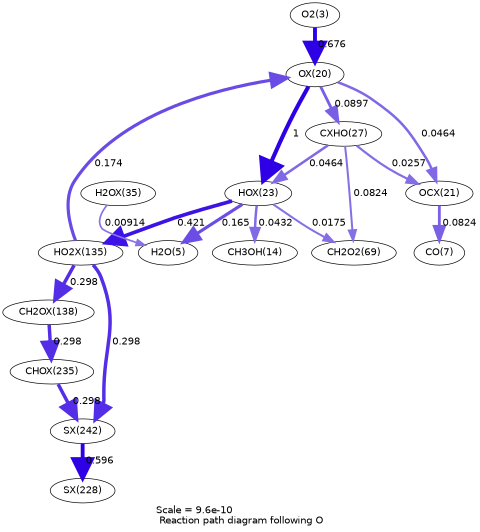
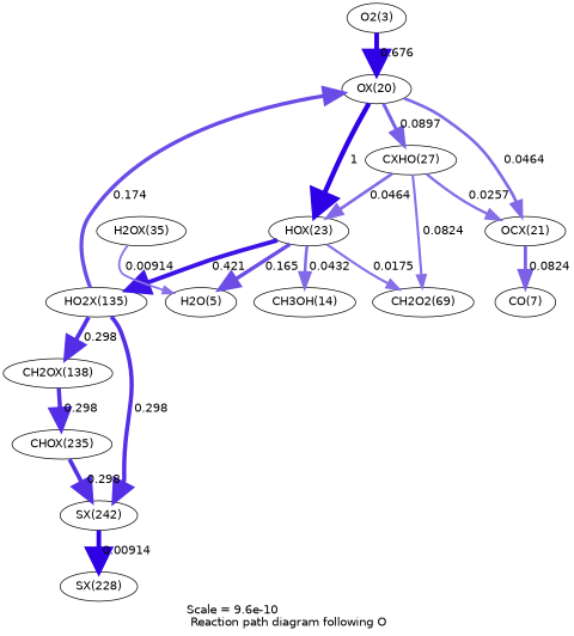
  digraph {
    fontname=Helvetica
    label="Scale = 9.6e-10\l Reaction path diagram following O"
    node [fontname=Helvetica]
    edge [arrowsize=2.54 color="0.7, 0.798, 0.9" fontname=Helvetica penwidth=5.09]
    n1 [label="O2(3)"]
    n2 [label="OX(20)"]
    n3 [label="HOX(23)"]
    n4 [label="CXHO(27)"]
    n5 [label="OCX(21)"]
    n6 [label="HO2X(135)"]
    n7 [label="CH3OH(14)"]
    n8 [label="H2O(5)"]
    n9 [label="CH2O2(69)"]
    n10 [label="CO(7)"]
    n11 [label="CH2OX(138)"]
    n12 [label="SX(242)"]
    n13 [label="CHOX(235)"]
    n14 [label="SX(228)"]
    n15 [label="H2OX(35)"]
    n1 -> n2 [arrowsize=2.85 color="0.7, 1.18, 0.9" label=" 0.676" penwidth=5.7]
    n2 -> n3 [arrowsize=3 color="0.7, 1.5, 0.9" label=" 1" penwidth=6]
    n2 -> n4 [arrowsize=2.09 color="0.7, 0.59, 0.9" label=" 0.0897" penwidth=4.18]
    n2 -> n5 [arrowsize=1.84 color="0.7, 0.546, 0.9" label=" 0.0464" penwidth=3.68]
    n3 -> n6 [arrowsize=2.67 color="0.7, 0.921, 0.9" label=" 0.421" penwidth=5.35]
    n3 -> n7 [arrowsize=1.81 color="0.7, 0.543, 0.9" label=" 0.0432" penwidth=3.63]
    n3 -> n8 [arrowsize=2.32 color="0.7, 0.665, 0.9" label=" 0.165" penwidth=4.64]
    n3 -> n9 [arrowsize=1.47 color="0.7, 0.518, 0.9" label=" 0.0175" penwidth=2.95]
    n4 -> n3 [arrowsize=1.84 color="0.7, 0.546, 0.9" label=" 0.0464" penwidth=3.68]
    n4 -> n5 [arrowsize=1.62 color="0.7, 0.526, 0.9" label=" 0.0257" penwidth=3.24]
    n4 -> n9 [arrowsize=1.47 color="0.7, 0.518, 0.9" label=" 0.0824" penwidth=2.95]
    n5 -> n10 [arrowsize=2.06 color="0.7, 0.582, 0.9" label=" 0.0824" penwidth=4.12]
    n6 -> n2 [arrowsize=2.34 color="0.7, 0.674, 0.9" label=" 0.174" penwidth=4.68]
    n6 -> n11 [label=" 0.298"]
    n6 -> n12 [label=" 0.298"]
    n11 -> n13 [label=" 0.298"]
-   n12 -> n14 [arrowsize=2.8 color="0.7, 1.1, 0.9" label=" 0.596" penwidth=5.61]
+   n12 -> n14 [arrowsize=2.8 color="0.7, 1.1, 0.9" label=" 0.00914" penwidth=5.61]
    n13 -> n12 [label=" 0.298"]
    n15 -> n8 [arrowsize=1.23 color="0.7, 0.509, 0.9" label=" 0.00914" penwidth=2.46]
  }
